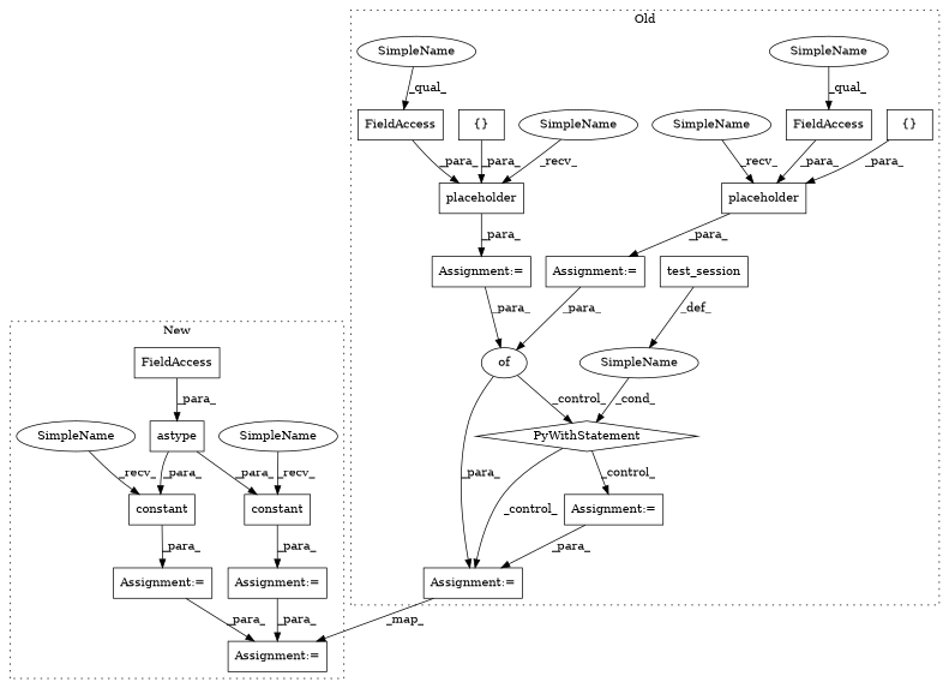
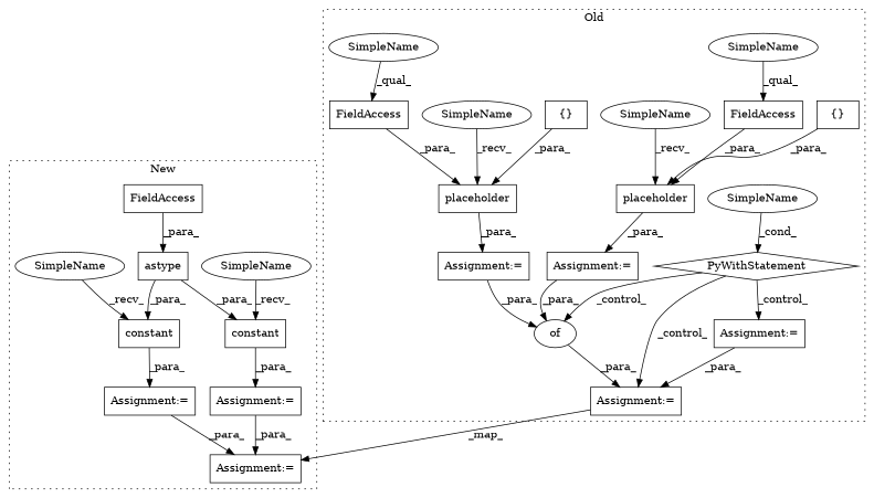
  digraph {
    node [a=32 l=10 s=28704 shape=box]
-   n1 [l=14 label=test_session s=28872]
    n2 [l="3,1" label=of s="29309,29341" shape=ellipse]
    n3 [a=42 label=SimpleName shape=ellipse l="" s=""]
    n4 [a=104 l="10,2" label=PyWithStatement s="28857,28886" shape=diamond]
    n5 [l="12,1" label=placeholder s="28692,28737"]
    n6 [a=7 l=4 label="Assignment:=" s=28900]
    n7 [a=22 l=18 label=FieldAccess]
    n8 [a=4 l="1,1" label="{}" s="28732,28736"]
    n9 [a=7 l=1 label="Assignment:=" s=28680]
    n10 [a=22 l=18 label=FieldAccess s=28772]
    n11 [a=4 l="1,1" label="{}" s="28800,28804"]
    n12 [l="12,1" label=placeholder s="28760,28805"]
    n13 [a=7 l=1 label="Assignment:=" s=28748]
    n14 [a=7 l=2 label="Assignment:=" s=29287]
    n15 [a=42 label=SimpleName s=28772 shape=ellipse]
    n16 [a=42 label=SimpleName s=28749 shape=ellipse]
    n17 [a=42 label=SimpleName shape=ellipse]
    n18 [a=42 label=SimpleName s=28681 shape=ellipse]
    n19 [l="7,1" label=astype s="27118,27138"]
    n20 [a=22 l=13 label=FieldAccess s=27125]
    n21 [a=7 l=1 label="Assignment:=" s=27189]
    n22 [l="9,1" label=constant s="27201,27219"]
    n23 [a=7 l=2 label="Assignment:=" s=27599]
    n24 [l="9,1" label=constant s="27475,27491"]
    n25 [a=7 l=1 label="Assignment:=" s=27463]
    n26 [a=42 label=SimpleName s=27464 shape=ellipse]
    n27 [a=42 label=SimpleName s=27190 shape=ellipse]
    subgraph cluster_1 {
      label=Old
      style=dotted
-     n1
      n2
      n3
      n4
      n5
      n6
      n7
      n8
      n9
      n10
      n11
      n12
      n13
      n14
      n15
      n16
      n17
      n18
    }
    subgraph cluster_2 {
      label=New
      style=dotted
      n19
      n20
      n21
      n22
      n23
      n24
      n25
      n26
      n27
    }
-   n1 -> n3 [label=_def_]
    n2 -> n14 [label=_para_]
    n3 -> n4 [label=_cond_]
-   n2 -> n4 [label=_control_]
+   n4 -> n2 [label=_control_]
    n4 -> n6 [label=_control_]
    n4 -> n14 [label=_control_]
    n5 -> n9 [label=_para_]
    n6 -> n14 [label=_para_]
    n7 -> n5 [label=_para_]
    n8 -> n5 [label=_para_]
    n9 -> n2 [label=_para_]
    n10 -> n12 [label=_para_]
    n11 -> n12 [label=_para_]
    n12 -> n13 [label=_para_]
    n13 -> n2 [label=_para_]
    n14 -> n23 [label=_map_]
    n15 -> n10 [label=_qual_]
    n16 -> n12 [label=_recv_]
    n17 -> n7 [label=_qual_]
    n18 -> n5 [label=_recv_]
    n19 -> n22 [label=_para_]
    n19 -> n24 [label=_para_]
    n20 -> n19 [label=_para_]
    n21 -> n23 [label=_para_]
    n22 -> n21 [label=_para_]
    n24 -> n25 [label=_para_]
    n25 -> n23 [label=_para_]
    n26 -> n24 [label=_recv_]
    n27 -> n22 [label=_recv_]
  }
